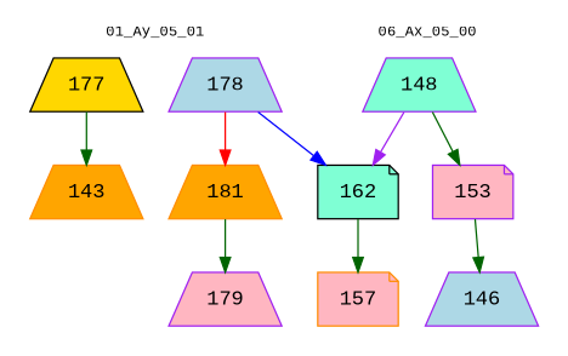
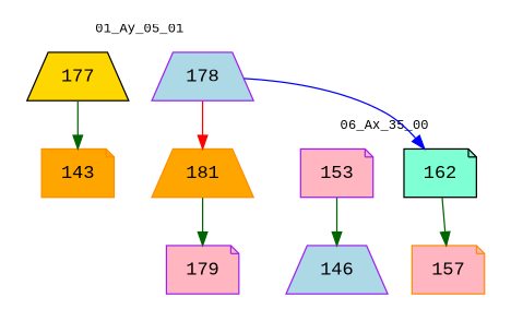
  digraph {
    fontname="Liberation Mono"
    node [color=purple fillcolor=lightpink fontname="Liberation Mono" shape=trapezium style=filled]
    edge [color=darkgreen fontname="Liberation Mono"]
    n1 [fillcolor=lightblue label=178]
    n2 [color=black fillcolor=gold label=177]
    n3 [color=darkorange fillcolor=orange label=181]
-   n4 [color=darkorange fillcolor=orange label=143]
-   n5 [label=179]
-   n6 [fillcolor=aquamarine label=148]
+   n4 [color=darkorange fillcolor=orange label=143 shape=note]
+   n5 [label=179 shape=note]
    n7 [color=black fillcolor=aquamarine label=162 shape=note]
    n8 [label=153 shape=note]
    n9 [color=darkorange label=157 shape=note]
    n10 [fillcolor=lightblue label=146]
    subgraph cluster_1 {
      color=white
      fontsize=10
      label="01_Ay_05_01"
      n1
      n2
      n3
      n4
      n5
    }
    subgraph cluster_2 {
      color=white
      fontsize=10
-     label="06_Ax_05_00"
-     n6
+     label="06_Ax_35_00"
      n7
      n8
      n9
      n10
    }
    n1 -> n3 [color=red]
    n1 -> n7 [color=blue]
    n2 -> n4
    n3 -> n5
-   n6 -> n7 [color=purple]
-   n6 -> n8
    n7 -> n9
    n8 -> n10
  }
